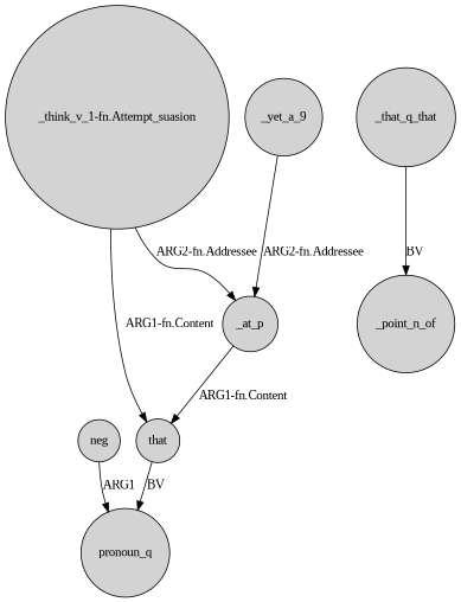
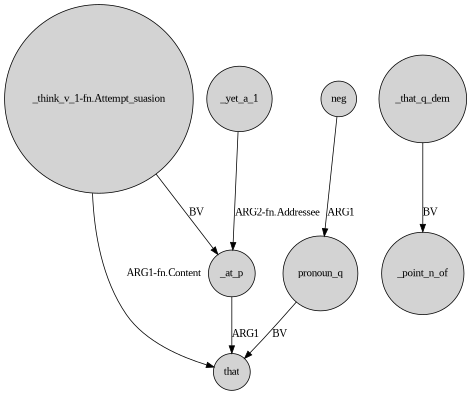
  digraph {
    fontname="Liberation Serif"
    node [fontname="Liberation Serif" shape=circle style=filled]
    edge [fontname="Liberation Serif"]
    n1 [label=that]
    "_think_v_1-fn.Attempt_suasion"
    _at_p
-   _yet_a_1 [label=_yet_a_9]
+   _yet_a_1
    neg
    pronoun_q
-   _that_q_dem [label=_that_q_that]
+   _that_q_dem
    _point_n_of
    "_think_v_1-fn.Attempt_suasion" -> n1 [label="ARG1-fn.Content"]
-   "_think_v_1-fn.Attempt_suasion" -> _at_p [label="ARG2-fn.Addressee"]
-   _at_p -> n1 [label="ARG1-fn.Content"]
+   "_think_v_1-fn.Attempt_suasion" -> _at_p [label=BV]
+   _at_p -> n1 [label=ARG1]
    _yet_a_1 -> _at_p [label="ARG2-fn.Addressee"]
    neg -> pronoun_q [label=ARG1]
-   n1 -> pronoun_q [label=BV]
+   pronoun_q -> n1 [label=BV]
    _that_q_dem -> _point_n_of [label=BV]
  }
